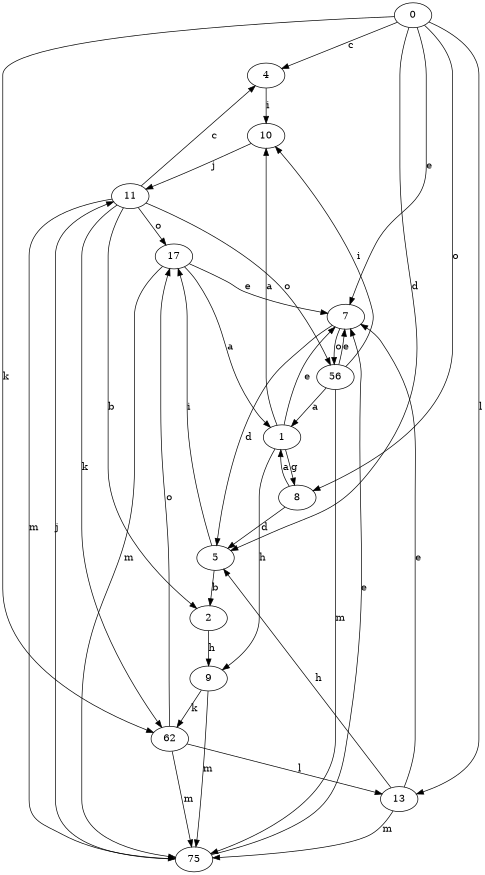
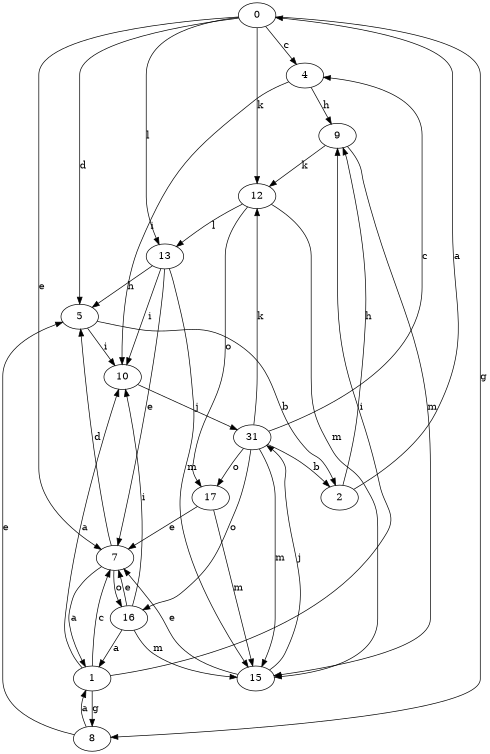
  strict digraph {
    0
    4
    5
    7
    8
-   12 [label=62]
+   12
    13
    9
    10
    2
    1
-   16 [label=56]
-   15 [label=75]
+   16
+   15
    17
-   11
+   11 [label=31]
    0 -> 4 [label=c]
    0 -> 5 [label=d]
    0 -> 7 [label=e]
-   0 -> 8 [label=o]
+   0 -> 8 [label=g]
    0 -> 12 [label=k]
    0 -> 13 [label=l]
+   4 -> 9 [label=h]
    4 -> 10 [label=i]
-   5 -> 17 [label=i]
+   5 -> 10 [label=i]
    5 -> 2 [label=b]
    7 -> 5 [label=d]
-   17 -> 1 [label=a]
+   7 -> 1 [label=a]
    7 -> 16 [label=o]
-   8 -> 5 [label=d]
+   8 -> 5 [label=e]
    8 -> 1 [label=a]
    12 -> 13 [label=l]
    12 -> 15 [label=m]
    12 -> 17 [label=o]
    13 -> 5 [label=h]
    13 -> 7 [label=e]
+   13 -> 10 [label=i]
    13 -> 15 [label=m]
    9 -> 12 [label=k]
    9 -> 15 [label=m]
    10 -> 11 [label=j]
+   2 -> 0 [label=a]
    2 -> 9 [label=h]
-   1 -> 7 [label=e]
+   1 -> 7 [label=c]
    1 -> 8 [label=g]
-   1 -> 9 [label=h]
+   1 -> 9 [label=i]
    1 -> 10 [label=a]
    16 -> 7 [label=e]
    16 -> 10 [label=i]
    16 -> 1 [label=a]
    16 -> 15 [label=m]
    15 -> 7 [label=e]
    15 -> 11 [label=j]
    17 -> 7 [label=e]
    17 -> 15 [label=m]
    11 -> 4 [label=c]
    11 -> 12 [label=k]
    11 -> 2 [label=b]
    11 -> 16 [label=o]
    11 -> 15 [label=m]
    11 -> 17 [label=o]
  }
